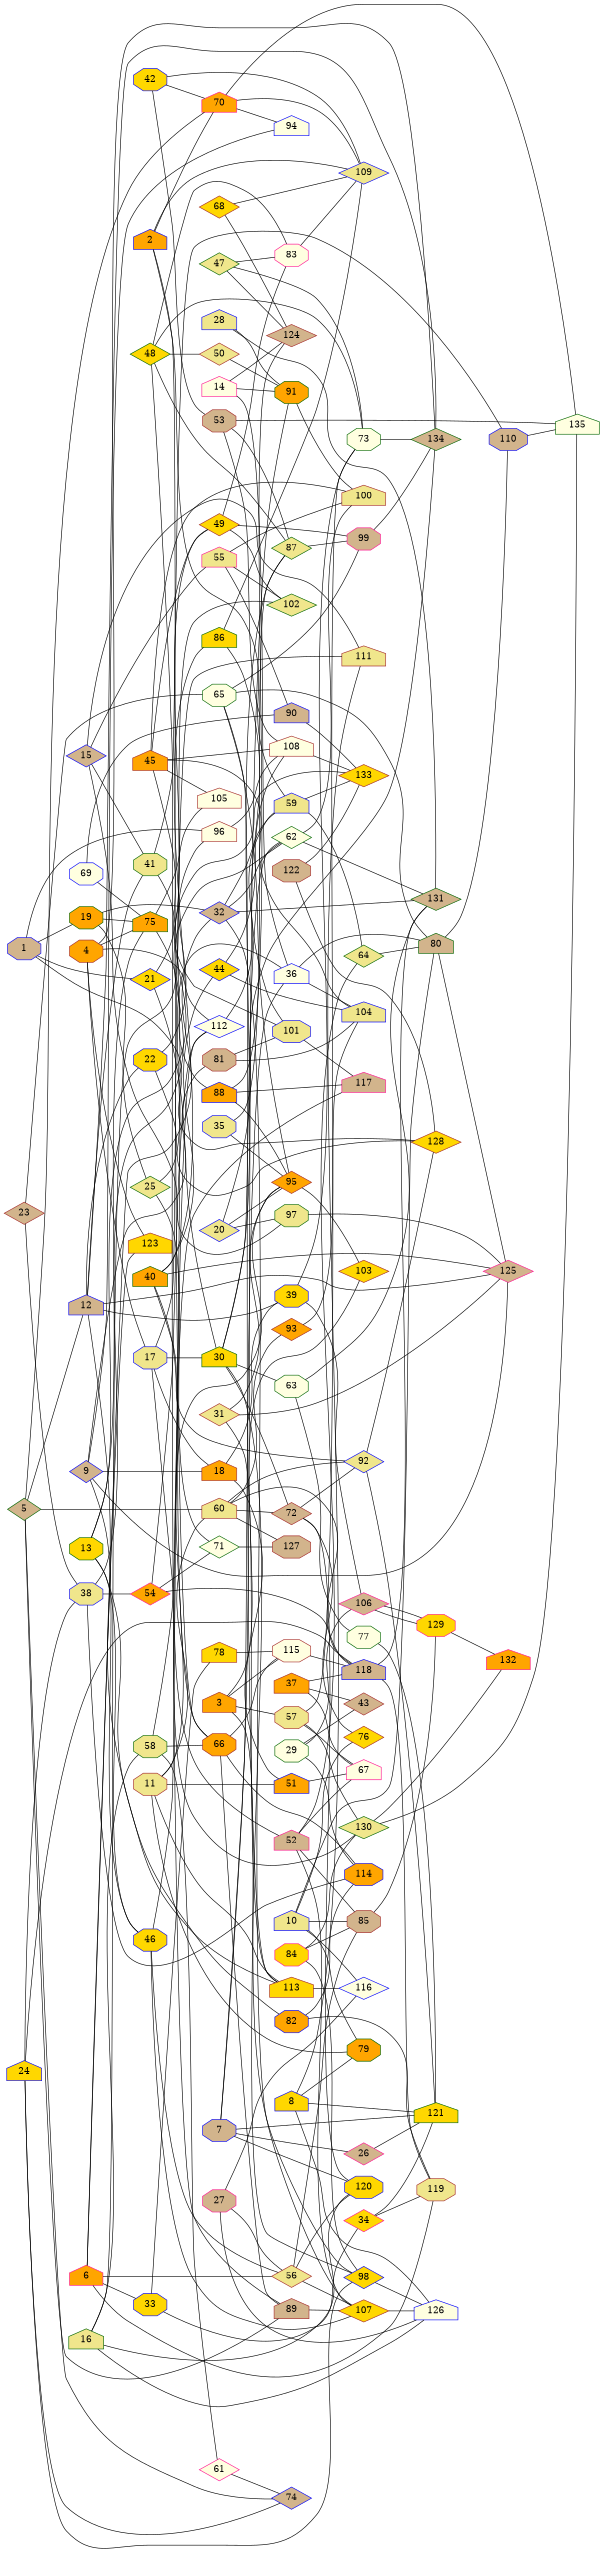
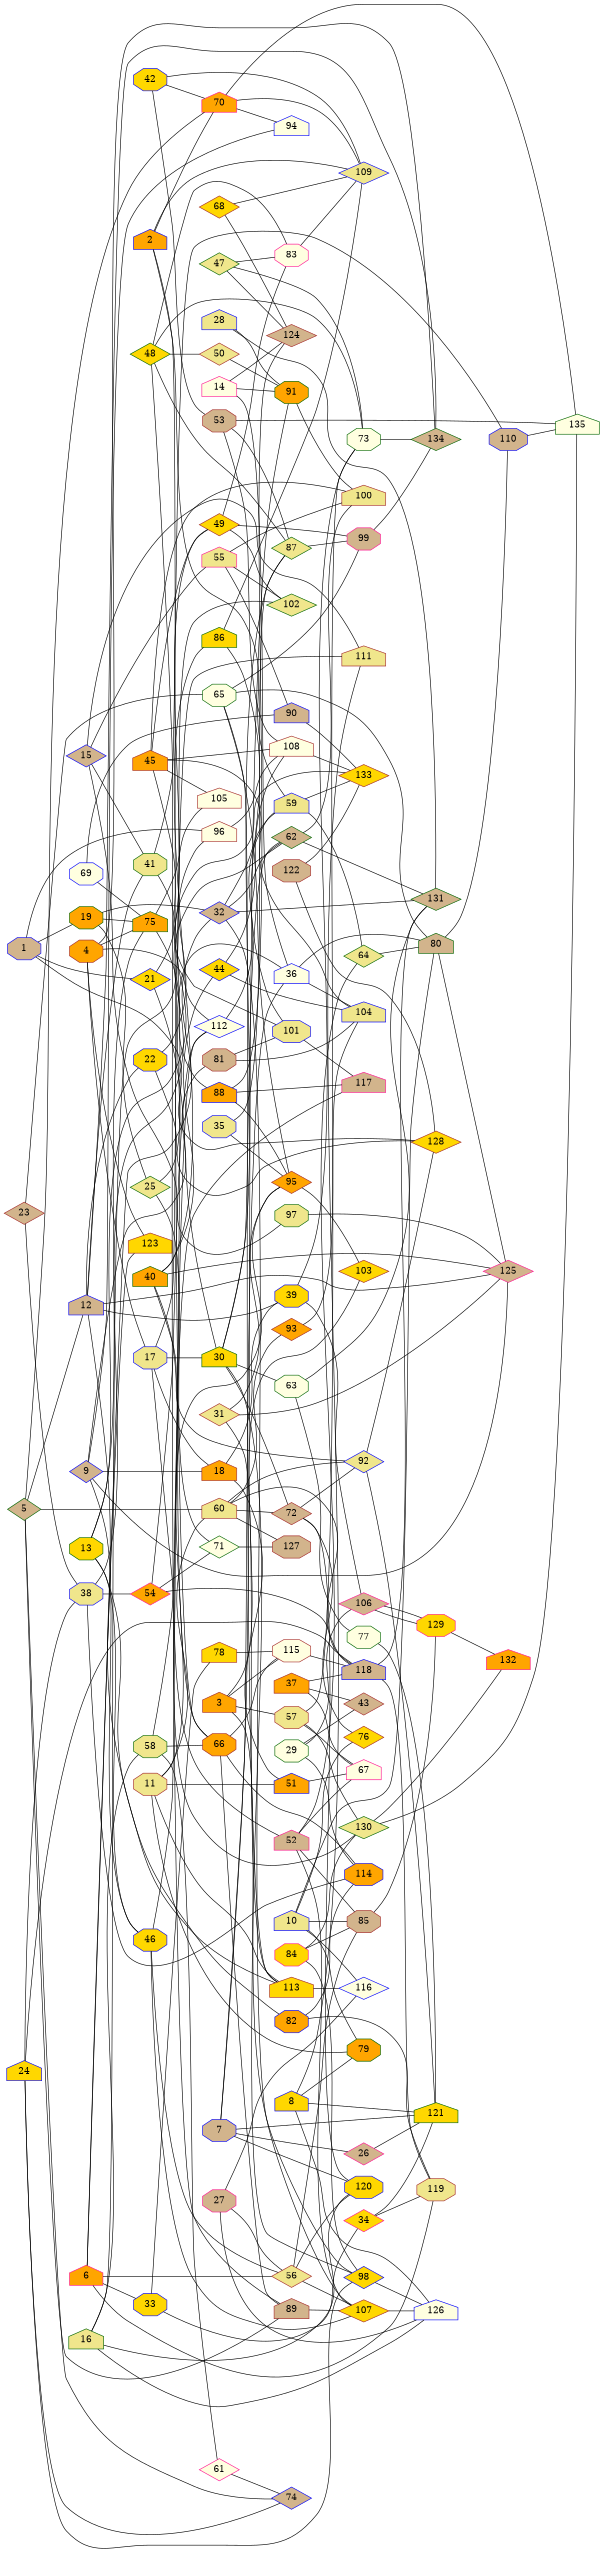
  graph {
    rankdir=LR
    node [color=blue fillcolor=tan shape=diamond style=filled]
    1 [shape=octagon]
    19 [color=darkgreen fillcolor=orange shape=octagon]
    21 [fillcolor=gold]
    96 [color=brown fillcolor=lightyellow shape=house]
    128 [color=brown fillcolor=gold]
    75 [color=darkgreen fillcolor=orange shape=house]
    32
    25 [color=darkgreen fillcolor=khaki]
    30 [color=darkgreen fillcolor=gold shape=house]
    49 [color=brown fillcolor=gold]
    108 [color=brown fillcolor=lightyellow shape=house]
    2 [fillcolor=orange shape=house]
    59 [fillcolor=khaki shape=house]
    66 [color=brown fillcolor=orange shape=octagon]
    70 [color=deeppink fillcolor=orange shape=house]
    109 [fillcolor=khaki]
    133 [color=brown fillcolor=gold]
    64 [color=darkgreen fillcolor=khaki]
    115 [color=brown fillcolor=lightyellow shape=octagon]
    89 [color=brown shape=house]
    114 [fillcolor=orange shape=octagon]
    94 [fillcolor=lightyellow shape=house]
    135 [color=darkgreen fillcolor=lightyellow shape=house]
    3 [color=brown fillcolor=orange shape=house]
    57 [color=brown fillcolor=khaki shape=octagon]
    98 [fillcolor=gold]
    103 [color=brown fillcolor=gold]
    130 [color=darkgreen fillcolor=khaki]
    67 [color=deeppink fillcolor=lightyellow shape=house]
    73 [color=darkgreen fillcolor=lightyellow shape=octagon]
    126 [fillcolor=lightyellow shape=house]
    118 [shape=house]
    4 [color=brown fillcolor=orange shape=octagon]
    17 [fillcolor=khaki shape=octagon]
    112 [fillcolor=lightyellow]
    123 [color=brown fillcolor=gold shape=house]
    134 [color=darkgreen]
    111 [color=brown fillcolor=khaki shape=house]
    18 [color=brown fillcolor=orange shape=house]
    105 [color=brown fillcolor=lightyellow shape=house]
    88 [fillcolor=orange shape=house]
    5 [color=darkgreen]
    12 [shape=house]
    60 [color=brown fillcolor=khaki shape=house]
    74
    125 [color=deeppink]
    22 [fillcolor=gold shape=octagon]
    39 [fillcolor=gold shape=octagon]
    41 [color=darkgreen fillcolor=khaki shape=octagon]
    82 [fillcolor=orange shape=octagon]
    72 [color=brown]
    92 [fillcolor=khaki]
    93 [color=brown fillcolor=orange]
    127 [color=brown shape=octagon]
    107 [color=brown fillcolor=gold]
    6 [color=deeppink fillcolor=orange shape=house]
    33 [fillcolor=gold shape=octagon]
    56 [color=brown fillcolor=khaki]
    119 [color=brown fillcolor=khaki shape=octagon]
    131 [color=darkgreen]
-   62 [color=darkgreen fillcolor=lightyellow]
+   62 [color=darkgreen]
    34 [color=deeppink fillcolor=gold]
    78 [color=brown fillcolor=gold shape=house]
    120 [fillcolor=gold shape=octagon]
    85 [color=brown shape=octagon]
    7 [shape=octagon]
    26 [color=deeppink]
    36 [fillcolor=lightyellow shape=house]
    91 [color=darkgreen fillcolor=orange shape=octagon]
    121 [color=darkgreen fillcolor=gold shape=house]
    80 [color=darkgreen shape=house]
    104 [fillcolor=khaki shape=house]
    100 [color=brown fillcolor=khaki shape=house]
    8 [fillcolor=gold shape=house]
    79 [color=darkgreen fillcolor=orange shape=octagon]
    9
    46 [fillcolor=gold shape=octagon]
    81 [color=brown shape=octagon]
    51 [fillcolor=orange shape=house]
    101 [fillcolor=khaki shape=octagon]
    10 [fillcolor=khaki shape=house]
    76 [color=brown fillcolor=gold]
    116 [fillcolor=lightyellow]
    110 [shape=octagon]
    129 [color=deeppink fillcolor=gold shape=octagon]
    11 [color=brown fillcolor=khaki shape=octagon]
    95 [color=brown fillcolor=orange]
    113 [color=brown fillcolor=gold shape=house]
    106 [color=deeppink]
    13 [color=darkgreen fillcolor=gold shape=octagon]
    14 [color=deeppink fillcolor=lightyellow shape=house]
    124 [color=brown]
    15
    55 [color=deeppink fillcolor=khaki shape=house]
    97 [color=darkgreen fillcolor=khaki shape=octagon]
    102 [color=darkgreen fillcolor=khaki]
    90 [shape=house]
    16 [color=darkgreen fillcolor=khaki shape=house]
    58 [color=darkgreen fillcolor=khaki shape=octagon]
    61 [color=deeppink fillcolor=lightyellow]
    117 [color=deeppink shape=house]
    63 [color=darkgreen fillcolor=lightyellow shape=octagon]
    87 [color=darkgreen fillcolor=khaki]
    132 [color=deeppink fillcolor=orange shape=house]
    71 [color=darkgreen fillcolor=lightyellow]
-   20 [fillcolor=khaki]
    83 [color=deeppink fillcolor=lightyellow shape=octagon]
    99 [color=deeppink shape=octagon]
    23 [color=brown]
    38 [fillcolor=khaki shape=octagon]
    65 [color=darkgreen fillcolor=lightyellow shape=octagon]
    54 [color=deeppink fillcolor=orange]
    24 [fillcolor=gold shape=house]
    27 [color=deeppink shape=octagon]
    28 [fillcolor=khaki shape=house]
    29 [color=darkgreen fillcolor=lightyellow shape=octagon]
    43 [color=brown]
    77 [color=darkgreen fillcolor=lightyellow shape=octagon]
    31 [color=brown fillcolor=khaki]
    35 [fillcolor=khaki shape=octagon]
    37 [color=brown fillcolor=orange shape=house]
    40 [color=darkgreen fillcolor=orange shape=house]
    44 [fillcolor=gold]
    52 [color=deeppink shape=house]
    86 [color=darkgreen fillcolor=gold shape=house]
    42 [fillcolor=gold shape=octagon]
    53 [color=brown shape=octagon]
    45 [color=brown fillcolor=orange shape=house]
    47 [color=darkgreen fillcolor=khaki]
    48 [color=darkgreen fillcolor=gold]
    50 [color=brown fillcolor=khaki]
    68 [color=brown fillcolor=gold]
    69 [fillcolor=lightyellow shape=octagon]
    84 [color=deeppink fillcolor=gold shape=octagon]
    122 [color=brown shape=octagon]
    1 -- 19
    1 -- 21
    1 -- 96
    1 -- 128
    19 -- 75
    19 -- 32
    19 -- 25
    21 -- 30
    21 -- 49
    96 -- 108
    75 -- 105
    75 -- 88
    32 -- 59
    32 -- 107
    32 -- 131
    32 -- 62
    25 -- 36
    25 -- 71
    30 -- 98
    30 -- 72
    30 -- 62
    30 -- 63
    30 -- 87
    49 -- 102
    49 -- 83
    49 -- 99
    108 -- 133
    2 -- 59
    2 -- 66
    2 -- 70
    2 -- 109
    59 -- 133
    59 -- 64
    66 -- 115
    66 -- 89
    66 -- 114
    70 -- 109
    70 -- 94
    70 -- 135
    64 -- 80
    115 -- 118
    89 -- 107
    3 -- 115
    3 -- 57
    3 -- 98
    3 -- 103
    57 -- 130
    57 -- 67
    57 -- 73
    98 -- 126
    130 -- 135
    130 -- 132
    73 -- 134
    118 -- 119
    118 -- 131
    4 -- 75
    4 -- 17
    4 -- 112
    4 -- 123
    4 -- 134
    17 -- 30
    17 -- 130
    17 -- 111
    17 -- 18
    112 -- 59
    18 -- 39
    18 -- 51
    88 -- 95
    88 -- 124
    88 -- 117
    5 -- 70
    5 -- 89
    5 -- 12
    5 -- 60
    5 -- 74
    12 -- 134
    12 -- 125
    12 -- 22
    12 -- 39
    12 -- 41
    12 -- 82
    60 -- 118
    60 -- 72
    60 -- 92
    60 -- 93
    60 -- 127
    22 -- 96
    22 -- 128
    39 -- 73
    39 -- 106
    41 -- 66
    41 -- 110
    82 -- 114
    82 -- 119
    72 -- 92
    72 -- 120
    72 -- 76
    92 -- 128
    92 -- 121
    93 -- 104
    107 -- 126
    6 -- 32
    6 -- 123
    6 -- 33
    6 -- 56
    6 -- 119
    33 -- 34
    33 -- 78
    56 -- 107
    56 -- 120
    56 -- 85
    62 -- 131
    62 -- 100
    34 -- 119
    34 -- 121
    78 -- 115
    85 -- 129
    7 -- 120
    7 -- 26
    7 -- 36
    7 -- 91
    7 -- 121
    26 -- 121
    36 -- 80
    36 -- 104
    91 -- 100
    80 -- 125
    80 -- 110
    8 -- 126
    8 -- 111
    8 -- 121
    8 -- 79
    9 -- 94
    9 -- 18
    9 -- 125
    9 -- 46
    9 -- 81
    46 -- 112
    46 -- 107
    46 -- 56
    81 -- 104
    81 -- 101
    51 -- 67
    101 -- 117
    10 -- 85
    10 -- 80
    10 -- 79
    10 -- 76
    10 -- 116
    110 -- 135
    129 -- 132
    11 -- 60
    11 -- 79
    11 -- 51
    11 -- 95
    11 -- 113
    95 -- 103
    113 -- 116
    106 -- 129
    106 -- 129
    13 -- 75
    13 -- 133
    13 -- 46
    13 -- 113
    14 -- 36
    14 -- 91
    14 -- 124
    15 -- 111
    15 -- 41
    15 -- 55
    15 -- 97
    55 -- 100
    55 -- 102
    55 -- 90
    97 -- 125
    90 -- 133
    16 -- 126
    16 -- 120
    16 -- 102
    16 -- 58
    58 -- 66
    58 -- 61
    58 -- 117
    61 -- 74
    63 -- 131
    63 -- 77
    87 -- 99
    71 -- 127
-   20 -- 134
-   20 -- 95
-   20 -- 97
    83 -- 109
    99 -- 134
    23 -- 38
    23 -- 65
    38 -- 114
    38 -- 62
    38 -- 54
    65 -- 80
    65 -- 95
    65 -- 113
    65 -- 99
    54 -- 118
    54 -- 112
    54 -- 71
    24 -- 98
    24 -- 118
    24 -- 74
    24 -- 38
    27 -- 126
    27 -- 56
    27 -- 116
    28 -- 131
    28 -- 91
    29 -- 114
    29 -- 106
    29 -- 43
    77 -- 121
    31 -- 125
    31 -- 95
    31 -- 113
    35 -- 95
    35 -- 87
    37 -- 67
    37 -- 118
    37 -- 43
    40 -- 125
    40 -- 92
    40 -- 44
    40 -- 52
    40 -- 86
    44 -- 108
    44 -- 104
    52 -- 64
    52 -- 67
    52 -- 107
    52 -- 85
    86 -- 109
    86 -- 101
    42 -- 70
    42 -- 109
    42 -- 53
    53 -- 108
    53 -- 135
    53 -- 87
    45 -- 49
    45 -- 108
    45 -- 105
    45 -- 104
    45 -- 100
    45 -- 101
    47 -- 73
    47 -- 124
    47 -- 83
    48 -- 89
    48 -- 73
    48 -- 87
    48 -- 83
    48 -- 50
    50 -- 91
    68 -- 109
    68 -- 124
    69 -- 75
    69 -- 90
    84 -- 98
    84 -- 130
    84 -- 85
    122 -- 128
    122 -- 133
  }
